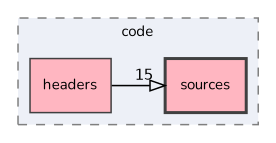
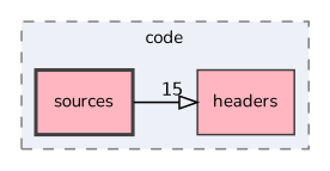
  digraph {
    compound=true
    rankdir=LR
    fontname=Nunito
    node [color=grey25 fillcolor=lightpink fontname=Nunito fontsize=10 shape=box]
    n1 [label=headers style="filled,"]
    n2 [label=sources style="filled,bold,"]
    subgraph cluster_1 {
      bgcolor="#edf0f7"
      fontsize=10
      label=code
      pencolor=grey50
      style="filled,dashed,"
      n1
      n2
    }
-   n1 -> n2 [fontname=Nunito fontsize=10 headlabel=15 labeldistance=1.5 labelfontname=Helvetica labelfontsize=10 arrowhead=onormal]
+   n2 -> n1 [fontname=Nunito fontsize=10 headlabel=15 labeldistance=1.5 labelfontname=Helvetica labelfontsize=10 arrowhead=onormal]
  }
